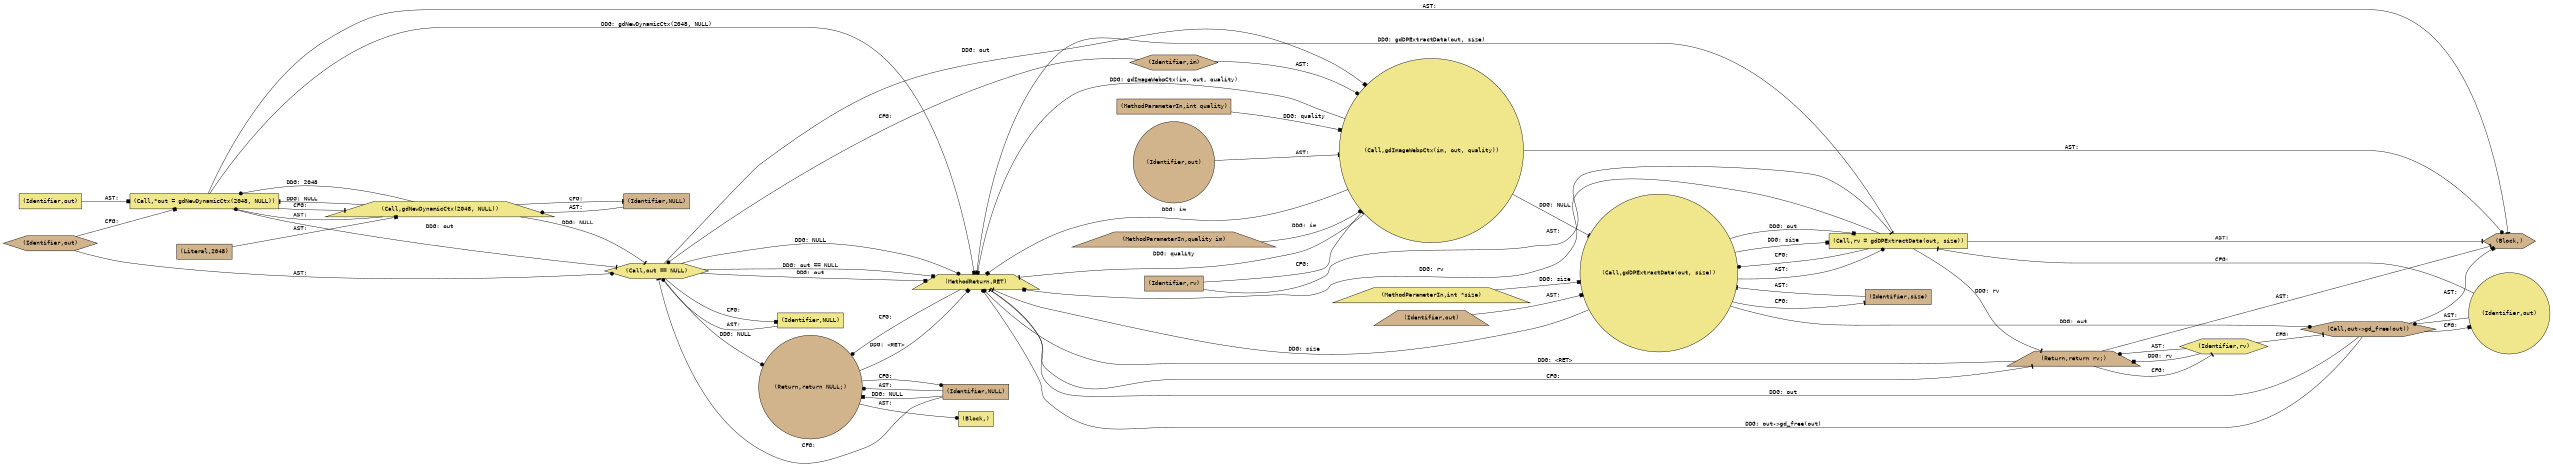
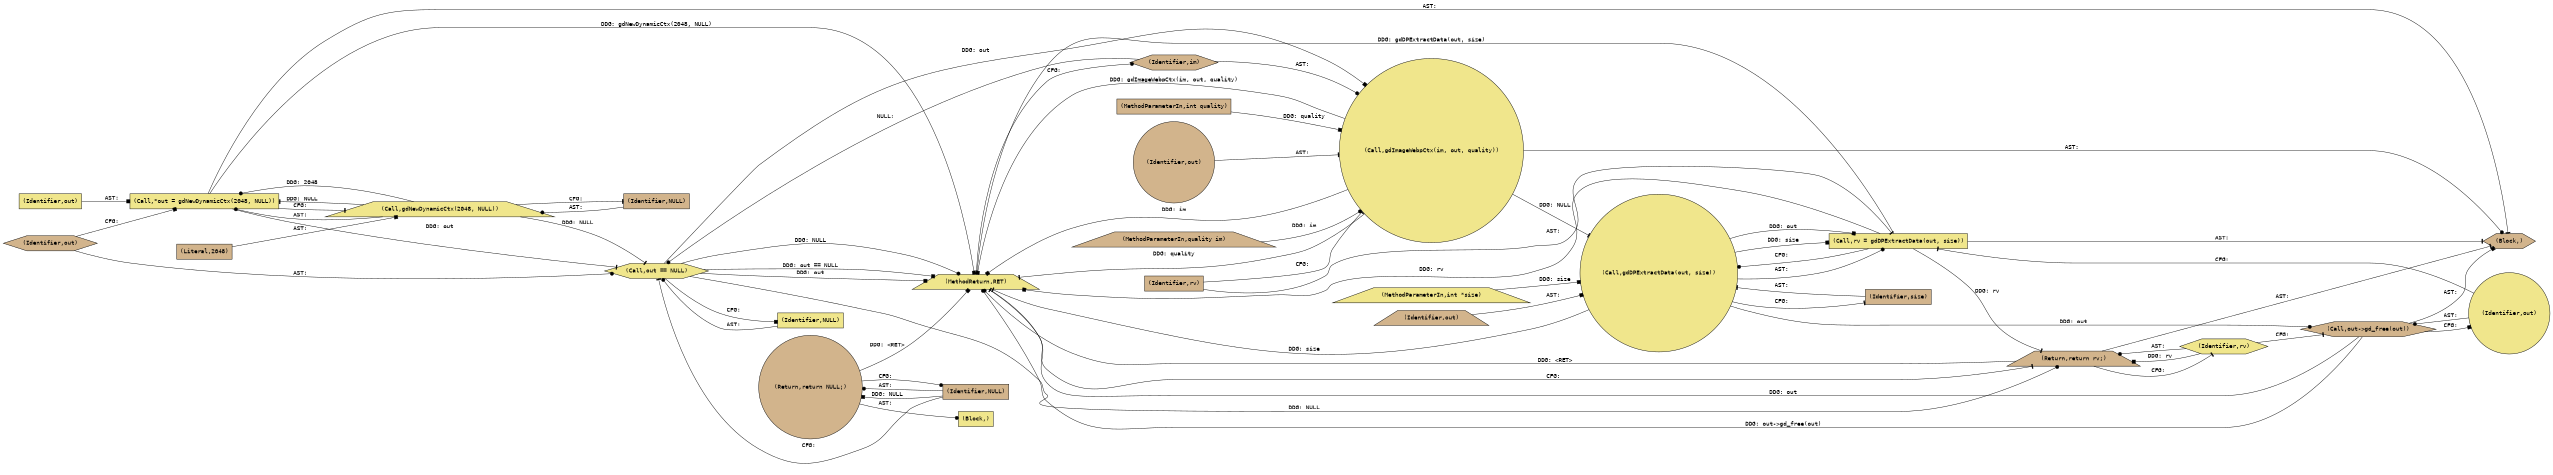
  digraph {
    fontname="DejaVu Sans Mono"
    rankdir=LR
    node [fillcolor=tan fontname="DejaVu Sans Mono" shape=box style=filled]
    edge [arrowhead=tee fontname="DejaVu Sans Mono"]
    n1 [fillcolor=khaki label="(Call,out == NULL)" shape=hexagon]
    n2 [label="(Return,return NULL;)" shape=circle]
    n3 [fillcolor=khaki label="(Call,gdImageWebpCtx(im, out, quality))" shape=circle]
    n4 [fillcolor=khaki label="(Identifier,NULL)"]
    n5 [fillcolor=khaki label="(MethodReturn,RET)" shape=trapezium]
    n6 [fillcolor=khaki label="(Block,)"]
    n7 [label="(Identifier,NULL)"]
    n8 [label="(Block,)" shape=hexagon]
    n9 [fillcolor=khaki label="(Call,gdDPExtractData(out, size))" shape=circle]
    n10 [label="(Return,return rv;)" shape=trapezium]
    n11 [fillcolor=khaki label="(Call,*out = gdNewDynamicCtx(2048, NULL))"]
    n12 [fillcolor=khaki label="(Call,gdNewDynamicCtx(2048, NULL))" shape=trapezium]
    n13 [label="(Identifier,NULL)"]
    n14 [fillcolor=khaki label="(Call,rv = gdDPExtractData(out, size))"]
    n15 [label="(Call,out->gd_free(out))" shape=hexagon]
    n16 [label="(Identifier,size)"]
    n17 [fillcolor=khaki label="(Identifier,out)" shape=circle]
    n18 [fillcolor=khaki label="(Identifier,rv)" shape=hexagon]
    n19 [fillcolor=khaki label="(Identifier,out)"]
    n20 [fillcolor=khaki label="(MethodParameterIn,int *size)" shape=trapezium]
    n21 [label="(MethodParameterIn,quality im)" shape=trapezium]
    n22 [label="(Identifier,out)" shape=hexagon]
    n23 [label="(Identifier,im)" shape=hexagon]
    n24 [label="(Literal,2048)"]
    n25 [label="(Identifier,rv)"]
    n26 [label="(MethodParameterIn,int quality)"]
    n27 [label="(Identifier,out)" shape=trapezium]
    n28 [label="(Identifier,out)" shape=circle]
-   n1 -> n2 [arrowhead=dot label="DDG: NULL"]
+   n1 -> n10 [arrowhead=dot label="DDG: NULL"]
    n1 -> n3 [arrowhead=box label="DDG: out"]
    n1 -> n4 [arrowhead=box label="CFG: "]
    n1 -> n5 [arrowhead=box label="DDG: out"]
    n1 -> n5 [arrowhead=dot label="DDG: NULL"]
    n1 -> n5 [arrowhead=box label="DDG: out == NULL"]
    n2 -> n5 [arrowhead=box label="DDG: <RET>"]
    n2 -> n6 [arrowhead=dot label="AST: "]
    n2 -> n7 [arrowhead=dot label="CFG: "]
    n3 -> n5 [label="DDG: quality"]
    n3 -> n5 [arrowhead=box label="DDG: gdImageWebpCtx(im, out, quality)"]
    n3 -> n5 [arrowhead=box label="DDG: im"]
    n3 -> n8 [arrowhead=dot label="AST: "]
    n3 -> n9 [label="DDG: NULL"]
    n4 -> n1 [arrowhead=dot label="AST: "]
-   n5 -> n2 [arrowhead=dot label="CFG: "]
+   n5 -> n23 [arrowhead=dot label="CFG: "]
    n5 -> n10 [label="CFG: "]
    n7 -> n1 [label="CFG: "]
    n7 -> n2 [arrowhead=dot label="AST: "]
    n7 -> n2 [arrowhead=box label="DDG: NULL"]
    n9 -> n5 [label="DDG: size"]
    n9 -> n14 [arrowhead=dot label="AST: "]
    n9 -> n14 [arrowhead=box label="DDG: out"]
    n9 -> n14 [arrowhead=box label="DDG: size"]
    n9 -> n15 [arrowhead=dot label="DDG: out"]
    n9 -> n16 [label="CFG: "]
    n10 -> n5 [arrowhead=dot label="DDG: <RET>"]
    n10 -> n8 [label="AST: "]
    n10 -> n18 [label="CFG: "]
    n11 -> n1 [label="DDG: out"]
    n11 -> n5 [arrowhead=box label="DDG: gdNewDynamicCtx(2048, NULL)"]
    n11 -> n8 [label="AST: "]
    n11 -> n12 [label="CFG: "]
    n12 -> n1 [label="DDG: NULL"]
    n12 -> n11 [arrowhead=dot label="AST: "]
    n12 -> n11 [arrowhead=dot label="DDG: 2048"]
    n12 -> n11 [label="DDG: NULL"]
    n12 -> n13 [label="CFG: "]
    n13 -> n12 [arrowhead=dot label="AST: "]
    n14 -> n5 [label="DDG: gdDPExtractData(out, size)"]
    n14 -> n5 [arrowhead=box label="DDG: rv"]
    n14 -> n8 [label="AST: "]
    n14 -> n9 [arrowhead=dot label="CFG: "]
    n14 -> n10 [label="DDG: rv"]
    n15 -> n5 [arrowhead=dot label="DDG: out->gd_free(out)"]
    n15 -> n5 [label="DDG: out"]
    n15 -> n8 [arrowhead=box label="AST: "]
    n15 -> n17 [arrowhead=box label="CFG: "]
    n16 -> n9 [label="AST: "]
    n17 -> n14 [label="CFG: "]
    n17 -> n15 [arrowhead=dot label="AST: "]
    n18 -> n10 [arrowhead=dot label="AST: "]
    n18 -> n10 [arrowhead=box label="DDG: rv"]
    n18 -> n15 [label="CFG: "]
    n19 -> n11 [arrowhead=box label="AST: "]
    n20 -> n9 [arrowhead=box label="DDG: size"]
    n21 -> n3 [arrowhead=dot label="DDG: im"]
    n22 -> n1 [arrowhead=dot label="AST: "]
    n22 -> n11 [arrowhead=box label="CFG: "]
-   n23 -> n1 [arrowhead=dot label="CFG: "]
+   n23 -> n1 [arrowhead=dot label="NULL: "]
    n23 -> n3 [arrowhead=dot label="AST: "]
    n24 -> n12 [arrowhead=box label="AST: "]
    n25 -> n3 [label="CFG: "]
    n25 -> n14 [label="AST: "]
    n26 -> n3 [arrowhead=box label="DDG: quality"]
    n27 -> n9 [arrowhead=box label="AST: "]
    n28 -> n3 [label="AST: "]
  }
